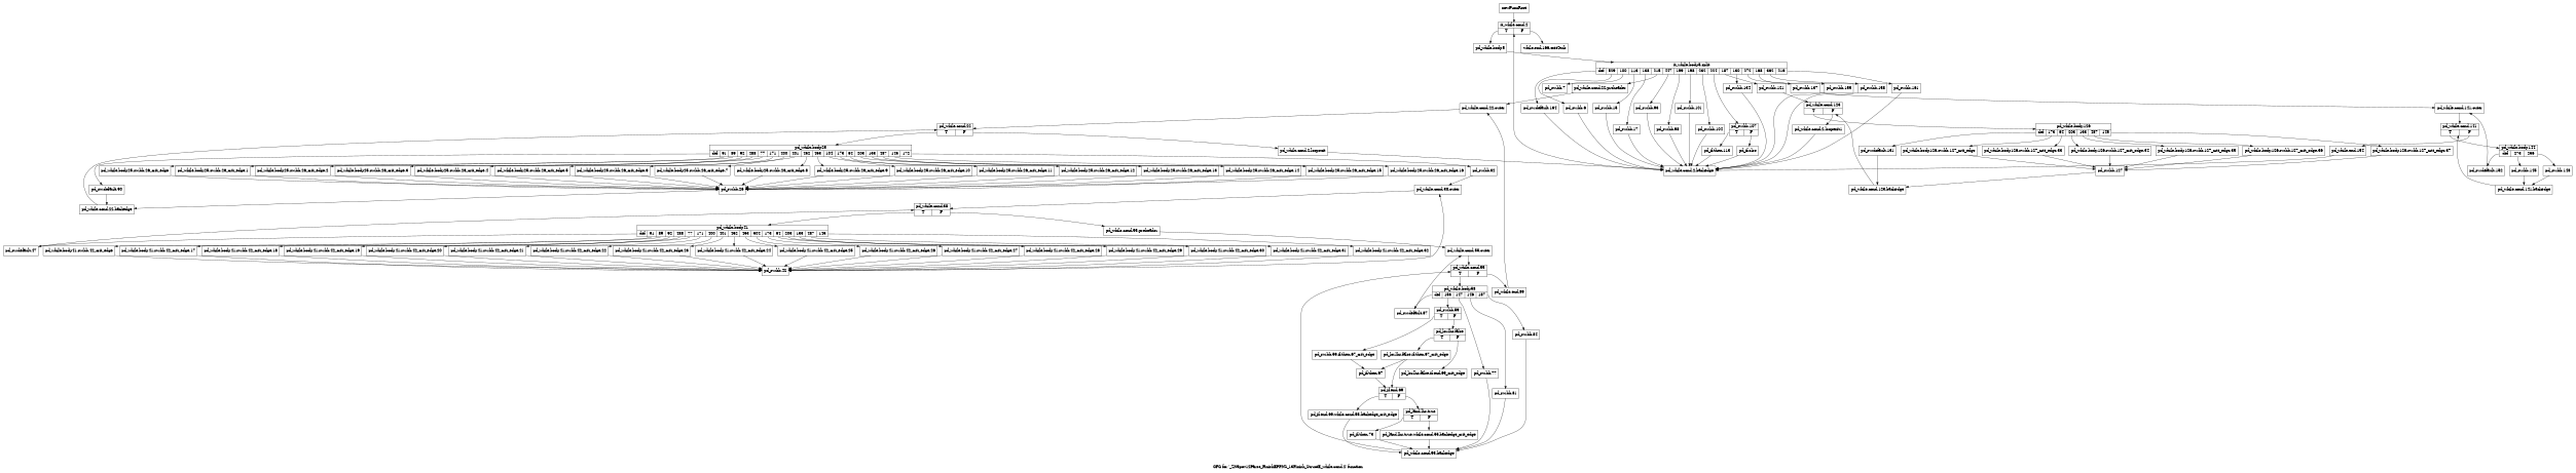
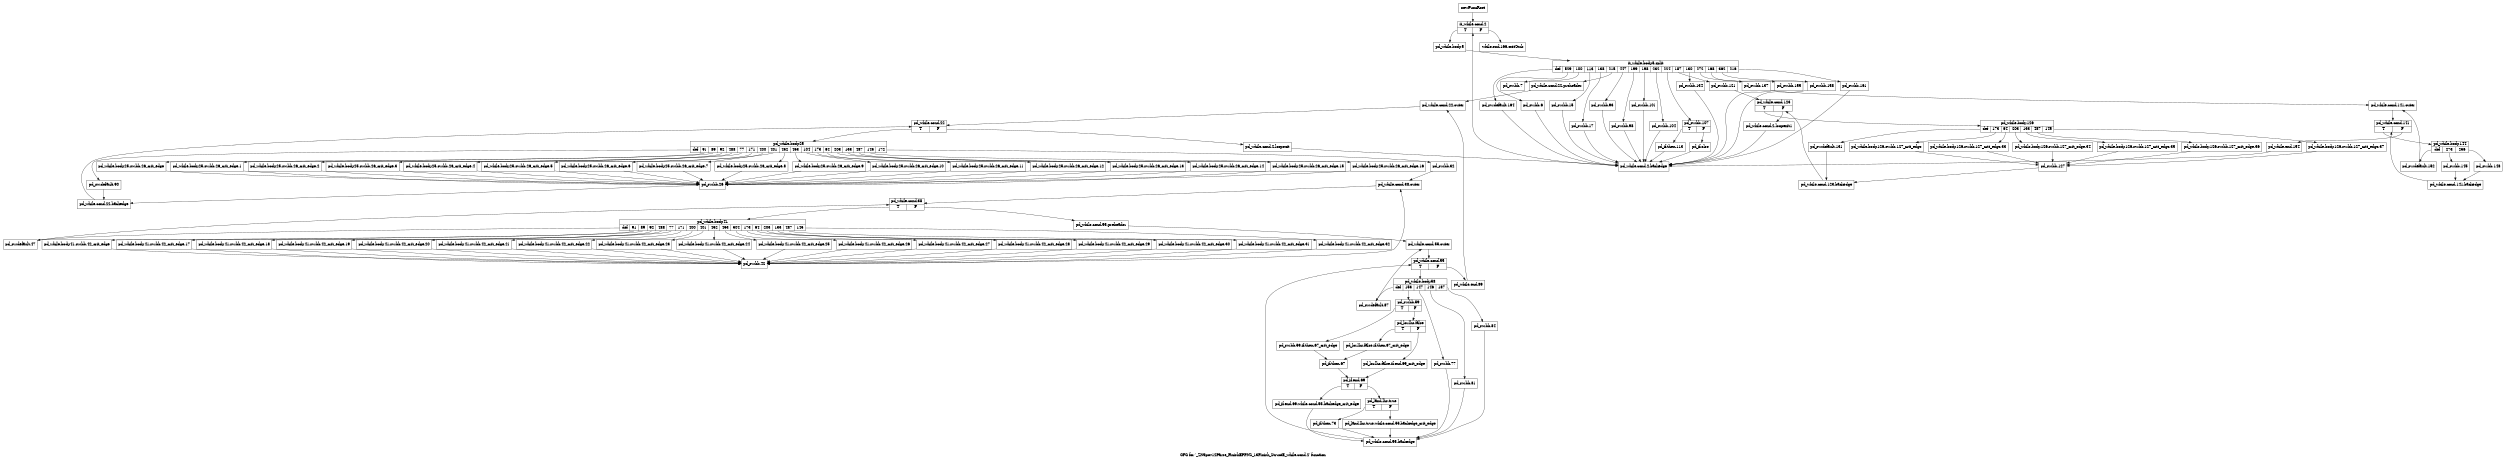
  digraph {
    label="CFG for '_ZN3pov12Parse_FinishEPPNS_13Finish_StructE_while.cond.2' function"
    node [shape=record]
    n1 [label="{newFuncRoot}"]
    n2 [label="{it_while.cond.2|{<s0>T|<s1>F}}"]
    n3 [label="{while.end.166.exitStub}"]
    n4 [label="{pd_while.body.5}"]
    n5 [label="{it_while.body.5.split|{<s0>def|<s1>529|<s2>100|<s3>113|<s4>138|<s5>215|<s6>447|<s7>199|<s8>198|<s9>232|<s10>224|<s11>187|<s12>130|<s13>272|<s14>168|<s15>362|<s16>216}}"]
    n6 [label="{pd_sw.default.164}"]
    n7 [label="{pd_sw.bb.6}"]
    n8 [label="{pd_sw.bb.7}"]
    n9 [label="{pd_sw.bb.15}"]
    n10 [label="{pd_sw.bb.17}"]
    n11 [label="{pd_while.cond.22.preheader}"]
    n12 [label="{pd_sw.bb.93}"]
    n13 [label="{pd_sw.bb.98}"]
    n14 [label="{pd_sw.bb.101}"]
    n15 [label="{pd_sw.bb.104}"]
    n16 [label="{pd_sw.bb.107|{<s0>T|<s1>F}}"]
    n17 [label="{pd_sw.bb.121}"]
    n18 [label="{pd_sw.bb.134}"]
    n19 [label="{pd_sw.bb.137}"]
    n20 [label="{pd_sw.bb.155}"]
    n21 [label="{pd_sw.bb.158}"]
    n22 [label="{pd_sw.bb.161}"]
    n23 [label="{pd_while.cond.2.backedge}"]
    n24 [label="{pd_while.cond.22.outer}"]
    n25 [label="{pd_if.then.113}"]
    n26 [label="{pd_if.else}"]
    n27 [label="{pd_while.cond.123|{<s0>T|<s1>F}}"]
    n28 [label="{pd_while.cond.141.outer}"]
    n29 [label="{pd_while.cond.22|{<s0>T|<s1>F}}"]
    n30 [label="{pd_while.body.126|{<s0>def|<s1>173|<s2>64|<s3>203|<s4>133|<s5>487|<s6>145}}"]
    n31 [label="{pd_while.cond.2.loopexit1}"]
    n32 [label="{pd_while.cond.141|{<s0>T|<s1>F}}"]
    n33 [label="{pd_while.body.144|{<s0>def|<s1>273|<s2>256}}"]
    n34 [label="{pd_while.end.154}"]
    n35 [label="{pd_sw.default.152}"]
    n36 [label="{pd_sw.bb.145}"]
    n37 [label="{pd_sw.bb.148}"]
    n38 [label="{pd_while.cond.141.backedge}"]
    n39 [label="{pd_sw.default.131}"]
    n40 [label="{pd_while.body.126.sw.bb.127_crit_edge}"]
    n41 [label="{pd_while.body.126.sw.bb.127_crit_edge.33}"]
    n42 [label="{pd_while.body.126.sw.bb.127_crit_edge.34}"]
    n43 [label="{pd_while.body.126.sw.bb.127_crit_edge.35}"]
    n44 [label="{pd_while.body.126.sw.bb.127_crit_edge.36}"]
    n45 [label="{pd_while.body.126.sw.bb.127_crit_edge.37}"]
    n46 [label="{pd_while.cond.123.backedge}"]
    n47 [label="{pd_sw.bb.127}"]
    n48 [label="{pd_while.body.25|{<s0>def|<s1>91|<s2>89|<s3>92|<s4>488|<s5>77|<s6>171|<s7>400|<s8>401|<s9>452|<s10>453|<s11>104|<s12>173|<s13>64|<s14>203|<s15>133|<s16>487|<s17>145|<s18>172}}"]
    n49 [label="{pd_while.cond.2.loopexit}"]
    n50 [label="{pd_sw.default.90}"]
    n51 [label="{pd_while.body.25.sw.bb.26_crit_edge}"]
    n52 [label="{pd_while.body.25.sw.bb.26_crit_edge.1}"]
    n53 [label="{pd_while.body.25.sw.bb.26_crit_edge.2}"]
    n54 [label="{pd_while.body.25.sw.bb.26_crit_edge.3}"]
    n55 [label="{pd_while.body.25.sw.bb.26_crit_edge.4}"]
    n56 [label="{pd_while.body.25.sw.bb.26_crit_edge.5}"]
    n57 [label="{pd_while.body.25.sw.bb.26_crit_edge.6}"]
    n58 [label="{pd_while.body.25.sw.bb.26_crit_edge.7}"]
    n59 [label="{pd_while.body.25.sw.bb.26_crit_edge.8}"]
    n60 [label="{pd_while.body.25.sw.bb.26_crit_edge.9}"]
    n61 [label="{pd_while.body.25.sw.bb.26_crit_edge.10}"]
    n62 [label="{pd_while.body.25.sw.bb.26_crit_edge.11}"]
    n63 [label="{pd_while.body.25.sw.bb.26_crit_edge.12}"]
    n64 [label="{pd_while.body.25.sw.bb.26_crit_edge.13}"]
    n65 [label="{pd_while.body.25.sw.bb.26_crit_edge.14}"]
    n66 [label="{pd_while.body.25.sw.bb.26_crit_edge.15}"]
    n67 [label="{pd_while.body.25.sw.bb.26_crit_edge.16}"]
    n68 [label="{pd_sw.bb.32}"]
    n69 [label="{pd_while.cond.22.backedge}"]
    n70 [label="{pd_sw.bb.26}"]
    n71 [label="{pd_while.cond.38.outer}"]
    n72 [label="{pd_while.cond.38|{<s0>T|<s1>F}}"]
    n73 [label="{pd_while.body.41|{<s0>def|<s1>91|<s2>89|<s3>92|<s4>488|<s5>77|<s6>171|<s7>400|<s8>401|<s9>452|<s10>453|<s11>504|<s12>173|<s13>64|<s14>203|<s15>133|<s16>487|<s17>145}}"]
    n74 [label="{pd_while.cond.55.preheader}"]
    n75 [label="{pd_sw.default.47}"]
    n76 [label="{pd_while.body.41.sw.bb.42_crit_edge}"]
    n77 [label="{pd_while.body.41.sw.bb.42_crit_edge.17}"]
    n78 [label="{pd_while.body.41.sw.bb.42_crit_edge.18}"]
    n79 [label="{pd_while.body.41.sw.bb.42_crit_edge.19}"]
    n80 [label="{pd_while.body.41.sw.bb.42_crit_edge.20}"]
    n81 [label="{pd_while.body.41.sw.bb.42_crit_edge.21}"]
    n82 [label="{pd_while.body.41.sw.bb.42_crit_edge.22}"]
    n83 [label="{pd_while.body.41.sw.bb.42_crit_edge.23}"]
    n84 [label="{pd_while.body.41.sw.bb.42_crit_edge.24}"]
    n85 [label="{pd_while.body.41.sw.bb.42_crit_edge.25}"]
    n86 [label="{pd_while.body.41.sw.bb.42_crit_edge.26}"]
    n87 [label="{pd_while.body.41.sw.bb.42_crit_edge.27}"]
    n88 [label="{pd_while.body.41.sw.bb.42_crit_edge.28}"]
    n89 [label="{pd_while.body.41.sw.bb.42_crit_edge.29}"]
    n90 [label="{pd_while.body.41.sw.bb.42_crit_edge.30}"]
    n91 [label="{pd_while.body.41.sw.bb.42_crit_edge.31}"]
    n92 [label="{pd_while.body.41.sw.bb.42_crit_edge.32}"]
    n93 [label="{pd_while.cond.55.outer}"]
    n94 [label="{pd_sw.bb.42}"]
    n95 [label="{pd_while.cond.55|{<s0>T|<s1>F}}"]
    n96 [label="{pd_while.body.58|{<s0>def|<s1>153|<s2>147|<s3>146|<s4>187}}"]
    n97 [label="{pd_while.end.89}"]
    n98 [label="{pd_sw.default.87}"]
    n99 [label="{pd_sw.bb.59|{<s0>T|<s1>F}}"]
    n100 [label="{pd_sw.bb.77}"]
    n101 [label="{pd_sw.bb.81}"]
    n102 [label="{pd_sw.bb.84}"]
    n103 [label="{pd_sw.bb.59.if.then.67_crit_edge}"]
    n104 [label="{pd_lor.lhs.false|{<s0>T|<s1>F}}"]
    n105 [label="{pd_while.cond.55.backedge}"]
    n106 [label="{pd_if.then.67}"]
    n107 [label="{pd_lor.lhs.false.if.then.67_crit_edge}"]
    n108 [label="{pd_lor.lhs.false.if.end.69_crit_edge}"]
    n109 [label="{pd_if.end.69|{<s0>T|<s1>F}}"]
    n110 [label="{pd_if.end.69.while.cond.55.backedge_crit_edge}"]
    n111 [label="{pd_land.lhs.true|{<s0>T|<s1>F}}"]
    n112 [label="{pd_if.then.73}"]
    n113 [label="{pd_land.lhs.true.while.cond.55.backedge_crit_edge}"]
    n1 -> n2
    n2 -> n3 [tailport=s1]
    n2 -> n4 [tailport=s0]
    n4 -> n5
    n5 -> n6 [tailport=s0]
    n5 -> n7 [tailport=s1]
    n5 -> n8 [tailport=s2]
    n5 -> n9 [tailport=s3]
    n5 -> n10 [tailport=s4]
    n5 -> n11 [tailport=s5]
    n5 -> n12 [tailport=s6]
    n5 -> n13 [tailport=s7]
    n5 -> n14 [tailport=s8]
    n5 -> n15 [tailport=s9]
    n5 -> n16 [tailport=s10]
    n5 -> n17 [tailport=s11]
    n5 -> n18 [tailport=s12]
    n5 -> n19 [tailport=s13]
    n5 -> n20 [tailport=s14]
    n5 -> n21 [tailport=s15]
    n5 -> n22 [tailport=s16]
    n6 -> n23
    n7 -> n23
    n9 -> n23
    n10 -> n23
    n11 -> n24
    n12 -> n23
    n13 -> n23
    n14 -> n23
    n15 -> n23
    n16 -> n25 [tailport=s0]
    n16 -> n26 [tailport=s1]
    n17 -> n27
    n18 -> n23
    n19 -> n28
    n20 -> n23
    n21 -> n23
    n22 -> n23
    n23 -> n2
    n24 -> n29
    n25 -> n23
    n26 -> n23
    n27 -> n30 [tailport=s0]
    n27 -> n31 [tailport=s1]
    n28 -> n32
    n29 -> n48 [tailport=s0]
    n29 -> n49 [tailport=s1]
    n30 -> n39 [tailport=s0]
    n30 -> n40 [tailport=s1]
    n30 -> n41 [tailport=s2]
    n30 -> n42 [tailport=s3]
    n30 -> n43 [tailport=s4]
    n30 -> n44 [tailport=s5]
    n30 -> n45 [tailport=s6]
    n31 -> n23
    n32 -> n33 [tailport=s0]
    n32 -> n34 [tailport=s1]
    n33 -> n35 [tailport=s0]
    n33 -> n36 [tailport=s1]
    n33 -> n37 [tailport=s2]
    n34 -> n23
    n35 -> n28
    n36 -> n38
    n37 -> n38
    n38 -> n32
    n39 -> n46
    n40 -> n47
    n41 -> n47
    n42 -> n47
    n43 -> n47
    n44 -> n47
    n45 -> n47
    n46 -> n27
    n47 -> n46
    n48 -> n50 [tailport=s0]
    n48 -> n51 [tailport=s1]
    n48 -> n52 [tailport=s2]
    n48 -> n53 [tailport=s3]
    n48 -> n54 [tailport=s4]
    n48 -> n55 [tailport=s5]
    n48 -> n56 [tailport=s6]
    n48 -> n57 [tailport=s7]
    n48 -> n58 [tailport=s8]
    n48 -> n59 [tailport=s9]
    n48 -> n60 [tailport=s10]
    n48 -> n61 [tailport=s11]
    n48 -> n62 [tailport=s12]
    n48 -> n63 [tailport=s13]
    n48 -> n64 [tailport=s14]
    n48 -> n65 [tailport=s15]
    n48 -> n66 [tailport=s16]
    n48 -> n67 [tailport=s17]
    n48 -> n68 [tailport=s18]
    n49 -> n23
    n50 -> n69
    n51 -> n70
    n52 -> n70
    n53 -> n70
    n54 -> n70
    n55 -> n70
    n56 -> n70
    n57 -> n70
    n58 -> n70
    n59 -> n70
    n60 -> n70
    n61 -> n70
    n62 -> n70
    n63 -> n70
    n64 -> n70
    n65 -> n70
    n66 -> n70
    n67 -> n70
    n68 -> n71
    n69 -> n29
    n70 -> n69
    n71 -> n72
    n72 -> n73 [tailport=s0]
    n72 -> n74 [tailport=s1]
    n73 -> n75 [tailport=s0]
    n73 -> n76 [tailport=s1]
    n73 -> n77 [tailport=s2]
    n73 -> n78 [tailport=s3]
    n73 -> n79 [tailport=s4]
    n73 -> n80 [tailport=s5]
    n73 -> n81 [tailport=s6]
    n73 -> n82 [tailport=s7]
    n73 -> n83 [tailport=s8]
    n73 -> n84 [tailport=s9]
    n73 -> n85 [tailport=s10]
    n73 -> n86 [tailport=s11]
    n73 -> n87 [tailport=s12]
    n73 -> n88 [tailport=s13]
    n73 -> n89 [tailport=s14]
    n73 -> n90 [tailport=s15]
    n73 -> n91 [tailport=s16]
    n73 -> n92 [tailport=s17]
    n74 -> n93
    n75 -> n72
    n76 -> n94
    n77 -> n94
    n78 -> n94
    n79 -> n94
    n80 -> n94
    n81 -> n94
    n82 -> n94
    n83 -> n94
    n84 -> n94
    n85 -> n94
    n86 -> n94
    n87 -> n94
    n88 -> n94
    n89 -> n94
    n90 -> n94
    n91 -> n94
    n92 -> n94
    n93 -> n95
    n94 -> n71
    n95 -> n96 [tailport=s0]
    n95 -> n97 [tailport=s1]
    n96 -> n98 [tailport=s0]
    n96 -> n99 [tailport=s1]
    n96 -> n100 [tailport=s2]
    n96 -> n101 [tailport=s3]
    n96 -> n102 [tailport=s4]
    n97 -> n24
    n98 -> n93
    n99 -> n103 [tailport=s0]
    n99 -> n104 [tailport=s1]
    n100 -> n105
    n101 -> n105
    n102 -> n105
    n103 -> n106
    n104 -> n107 [tailport=s0]
    n104 -> n108 [tailport=s1]
    n105 -> n95
    n106 -> n109
    n107 -> n106
-   n107 -> n109
+   n108 -> n109
    n109 -> n110 [tailport=s0]
    n109 -> n111 [tailport=s1]
    n110 -> n105
    n111 -> n112 [tailport=s0]
    n111 -> n113 [tailport=s1]
    n112 -> n105
    n113 -> n105
  }
